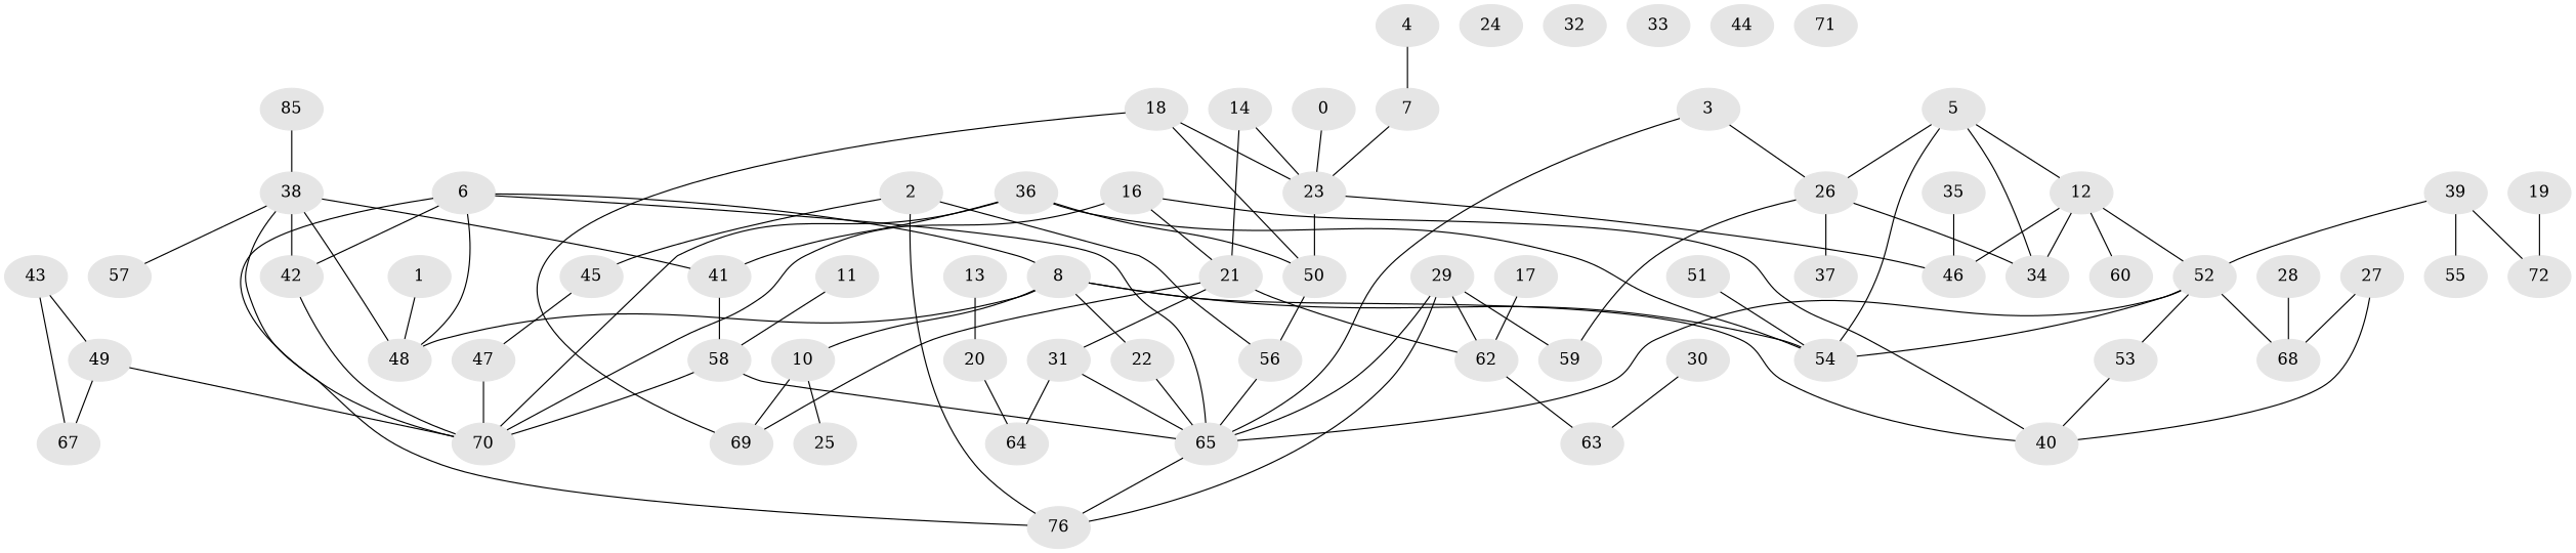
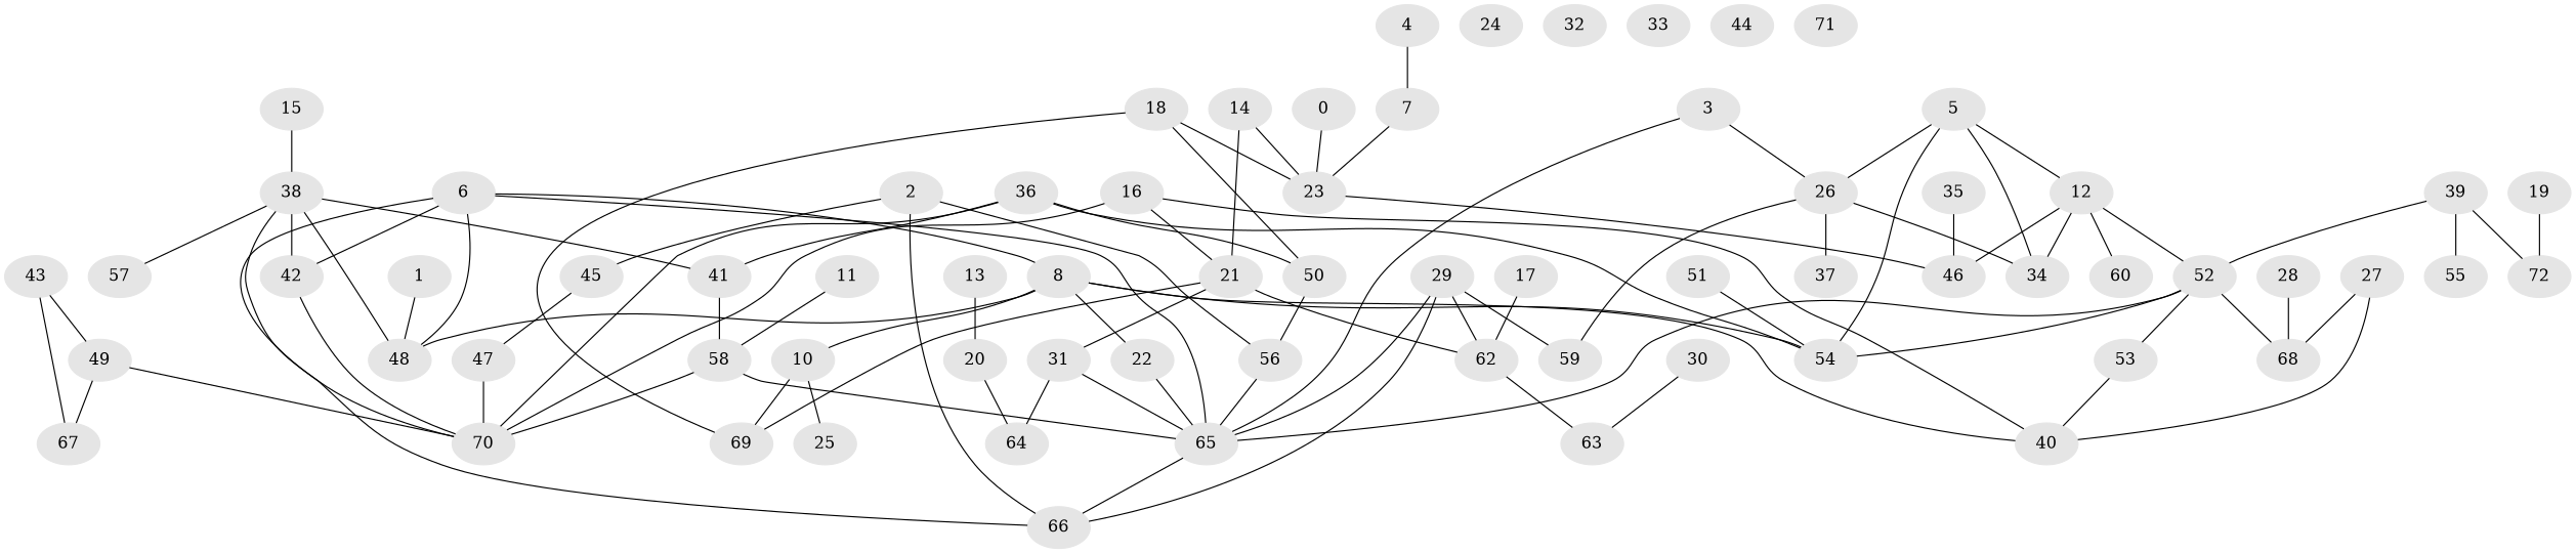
  graph {
    node [color=gray90 style=filled]
    1
    48
    2
    45
    56
-   66 [label=76]
+   66
    47
    65
    3
    26
    34
    37
    59
    4
    7
    23
    5
    12
    54
    46
    52
    60
    6
    8
    42
    10
    22
    40
    70
    50
    25
    69
    n33 [label=0]
    11
    58
    68
    53
    13
    20
    64
    14
    21
    62
    31
-   15 [label=85]
+   15
    38
    41
    57
    16
    17
    63
    18
    19
    72
    24
    27
    28
    29
    30
    32
    33
    35
    36
    39
    55
    43
    49
    67
    44
    51
    71
    1 -- 48
    2 -- 45
    2 -- 56
    2 -- 66
    45 -- 47
    56 -- 65
    47 -- 70
    65 -- 66
    3 -- 65
    3 -- 26
    26 -- 34
    26 -- 37
    26 -- 59
    4 -- 7
    7 -- 23
    23 -- 46
-   23 -- 50
    5 -- 26
    5 -- 34
    5 -- 12
    5 -- 54
    12 -- 34
    12 -- 46
    12 -- 52
    12 -- 60
    52 -- 65
    52 -- 54
    52 -- 68
    52 -- 53
    6 -- 48
    6 -- 66
    6 -- 65
    6 -- 8
    6 -- 42
    8 -- 48
    8 -- 54
    8 -- 10
    8 -- 22
    8 -- 40
    42 -- 70
    10 -- 25
    10 -- 69
    22 -- 65
    50 -- 56
    n33 -- 23
    11 -- 58
    58 -- 65
    58 -- 70
    53 -- 40
    13 -- 20
    20 -- 64
    14 -- 23
    14 -- 21
    21 -- 69
    21 -- 62
    21 -- 31
    62 -- 63
    31 -- 65
    31 -- 64
    15 -- 38
    38 -- 48
    38 -- 42
    38 -- 70
    38 -- 41
    38 -- 57
    41 -- 58
    16 -- 40
    16 -- 70
    16 -- 21
    17 -- 62
    18 -- 23
    18 -- 50
    18 -- 69
    19 -- 72
    27 -- 40
    27 -- 68
    28 -- 68
    29 -- 66
    29 -- 65
    29 -- 59
    29 -- 62
    30 -- 63
    35 -- 46
    36 -- 54
    36 -- 70
    36 -- 50
    36 -- 41
    39 -- 52
    39 -- 72
    39 -- 55
    43 -- 49
    43 -- 67
    49 -- 70
    49 -- 67
    51 -- 54
  }
